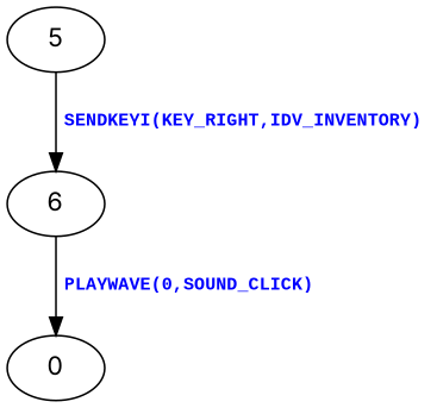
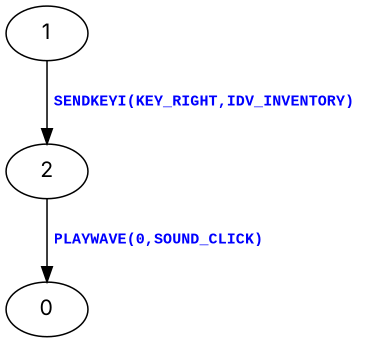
  digraph {
    fontname=Inter
    node [fontname=Inter shape=oval]
    edge [fontcolor=blue fontname=Inter]
-   1 [label=5]
-   2 [label=6]
+   1
+   2
    0
    1 -> 2 [label=< <table border="0"><tr><td><font face="Courier New" point-size="10"><b>SENDKEYI(KEY_RIGHT,IDV_INVENTORY)<br align="left"/></b></font></td></tr> </table>>]
    2 -> 0 [label=< <table border="0"><tr><td><font face="Courier New" point-size="10"><b>PLAYWAVE(0,SOUND_CLICK)<br align="left"/></b></font></td></tr> </table>>]
  }
